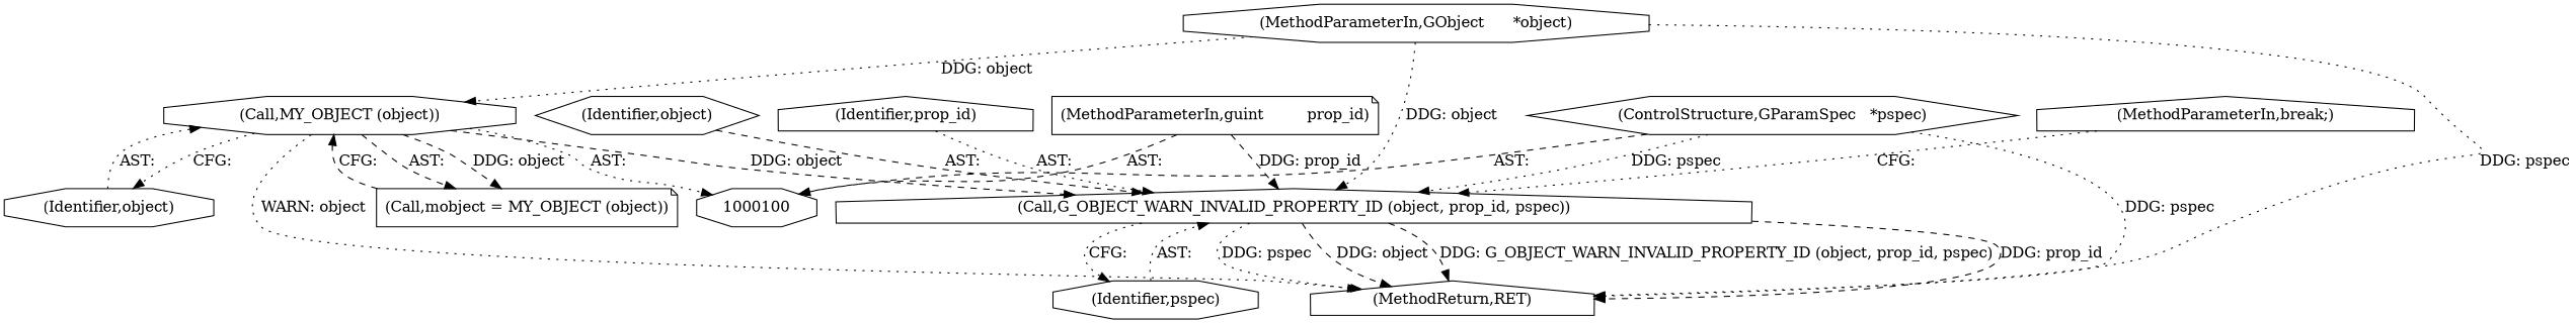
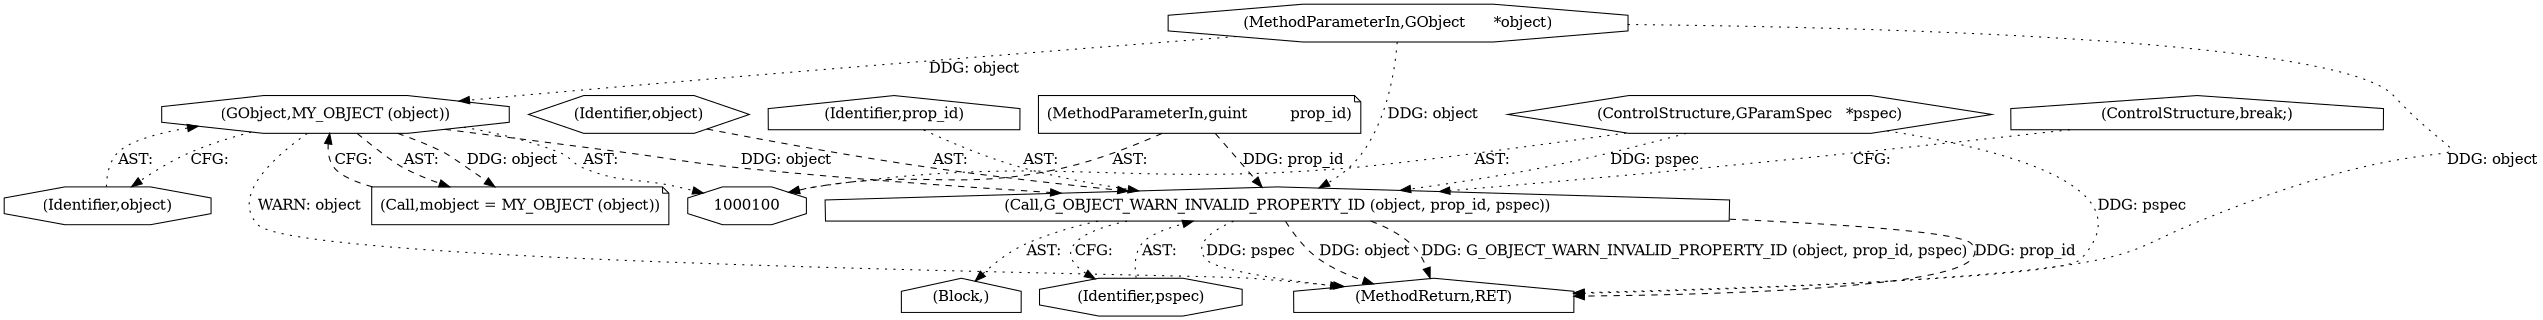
  digraph {
    fontname="DejaVu Serif"
    node [fontname="DejaVu Serif" shape=house]
    edge [fontname="DejaVu Serif" style=dotted]
    n1 [label="(Call,G_OBJECT_WARN_INVALID_PROPERTY_ID (object, prop_id, pspec))"]
    n2 [label="(MethodReturn,RET)"]
+   n3 [label="(Block,)"]
    n4 [label="(Identifier,pspec)" shape=octagon]
-   n5 [label="(Call,MY_OBJECT (object))" shape=octagon]
+   n5 [label="(GObject,MY_OBJECT (object))" shape=octagon]
    n6 [label="(Call,mobject = MY_OBJECT (object))" shape=note]
    n7 [label="(Identifier,object)" shape=octagon]
    1000100 [shape=octagon]
    n9 [label="(MethodParameterIn,GObject      *object)" shape=octagon]
    n10 [label="(MethodParameterIn,guint         prop_id)" shape=note]
    n11 [label="(ControlStructure,GParamSpec   *pspec)" shape=hexagon]
-   n12 [label="(MethodParameterIn,break;)"]
+   n12 [label="(ControlStructure,break;)"]
    n13 [label="(Identifier,object)" shape=hexagon]
    n14 [label="(Identifier,prop_id)"]
    n1 -> n2 [label="DDG: pspec"]
    n1 -> n2 [label="DDG: object" style=dashed]
    n1 -> n2 [label="DDG: G_OBJECT_WARN_INVALID_PROPERTY_ID (object, prop_id, pspec)" style=dashed]
    n1 -> n2 [label="DDG: prop_id" style=dashed]
+   n1 -> n3 [label="AST: "]
    n1 -> n4 [label="CFG: "]
    n4 -> n1 [label="AST: "]
    n5 -> n1 [label="DDG: object" style=dashed]
    n5 -> n2 [label="WARN: object"]
    n5 -> n6 [label="AST: " style=dashed]
    n5 -> n6 [label="DDG: object" style=dashed]
    n5 -> n7 [label="CFG: "]
    n5 -> 1000100 [label="AST: "]
    n6 -> n5 [label="CFG: " style=dashed]
    n7 -> n5 [label="AST: "]
    n9 -> n1 [label="DDG: object"]
-   n9 -> n2 [label="DDG: pspec"]
+   n9 -> n2 [label="DDG: object"]
    n9 -> n5 [label="DDG: object"]
    n10 -> n1 [label="DDG: prop_id" style=dashed]
    n10 -> 1000100 [label="AST: " style=dashed]
    n11 -> n1 [label="DDG: pspec"]
    n11 -> n2 [label="DDG: pspec"]
-   n11 -> 1000100 [label="AST: " style=dashed]
+   n11 -> 1000100 [label="AST: "]
    n12 -> n1 [label="CFG: "]
    n13 -> n1 [label="AST: " style=dashed]
    n14 -> n1 [label="AST: "]
  }
